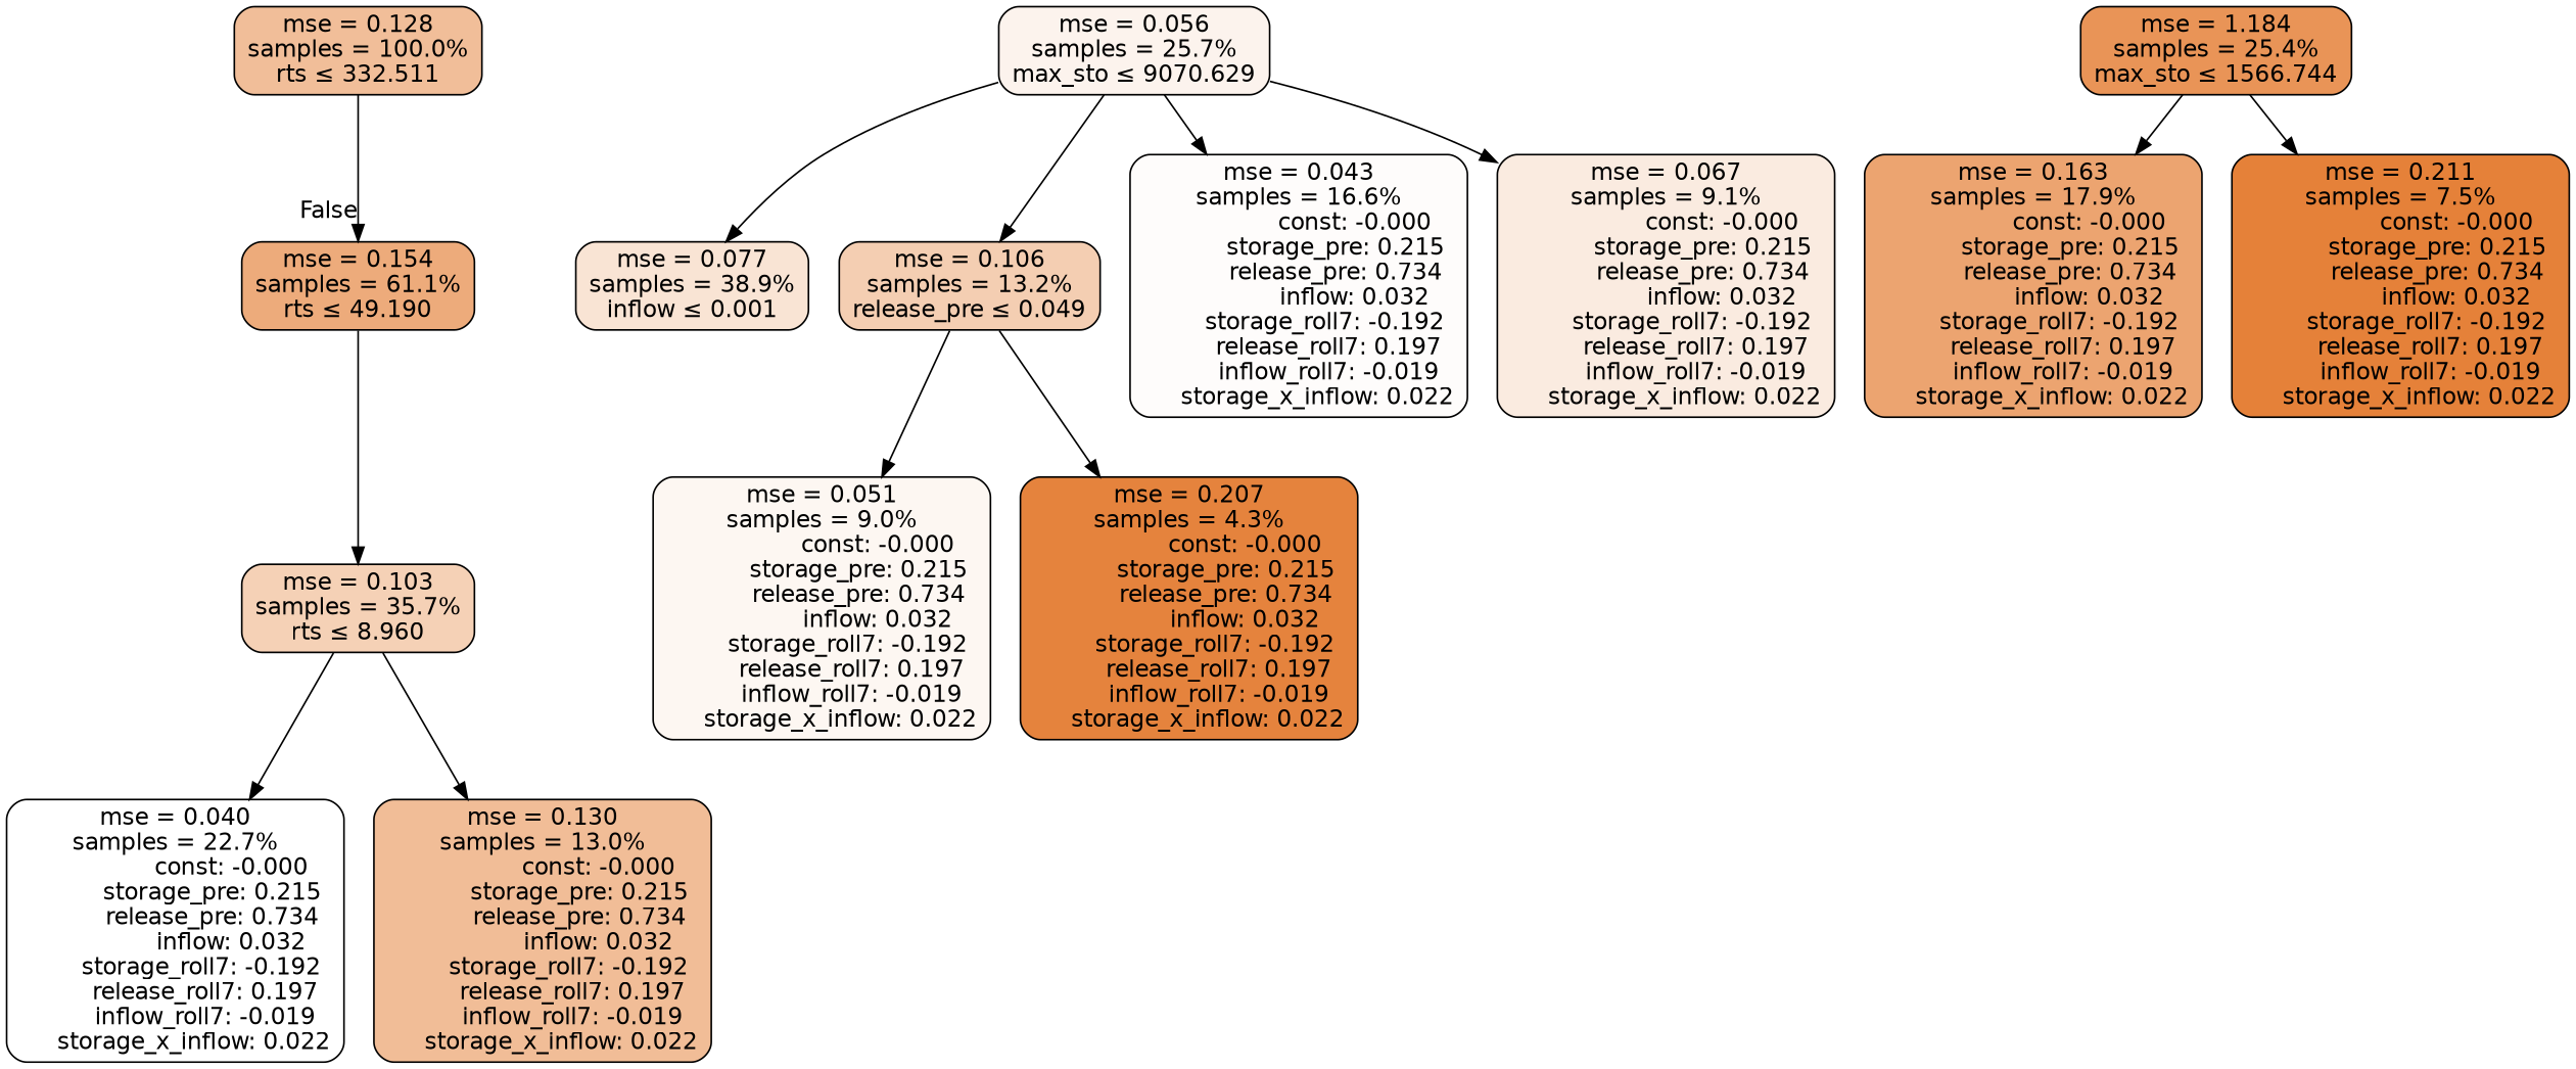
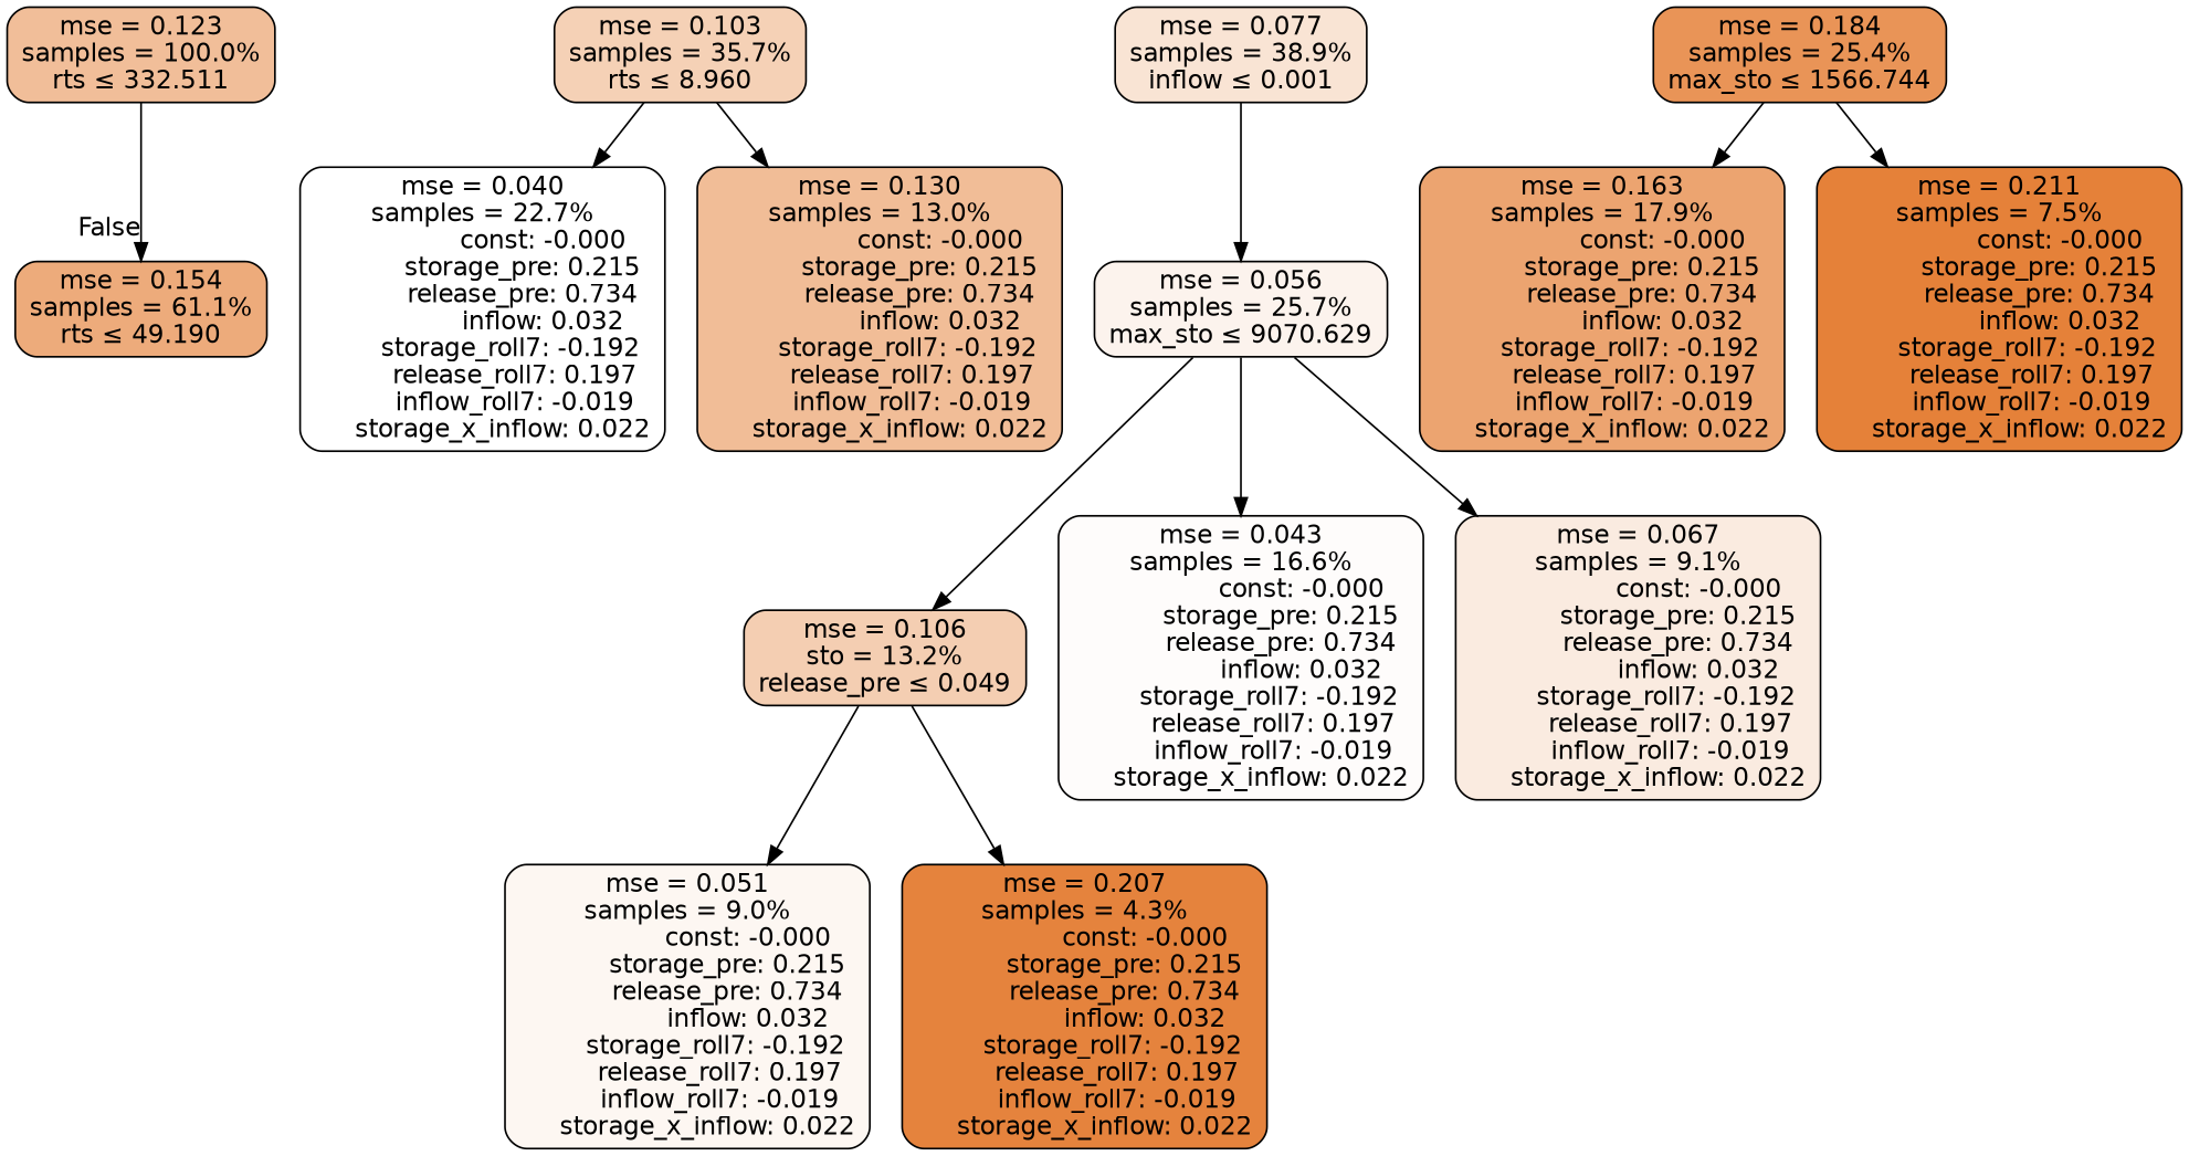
  digraph {
    node [color=black fontname=helvetica shape=rectangle style="filled, rounded"]
    edge [fontname=helvetica]
-   n1 [fillcolor="#f1be99" label="mse = 0.128\nsamples = 100.0%\nrts &le; 332.511"]
+   n1 [fillcolor="#f1be99" label="mse = 0.123\nsamples = 100.0%\nrts &le; 332.511"]
    n2 [fillcolor="#edab7b" label="mse = 0.154\nsamples = 61.1%\nrts &le; 49.190"]
    n3 [fillcolor="#f5d1b6" label="mse = 0.103\nsamples = 35.7%\nrts &le; 8.960"]
    n4 [fillcolor="#f9e4d4" label="mse = 0.077\nsamples = 38.9%\ninflow &le; 0.001"]
    n5 [fillcolor="#fcf3ed" label="mse = 0.056\nsamples = 25.7%\nmax_sto &le; 9070.629"]
    n6 [fillcolor="#ffffff" label="mse = 0.040\nsamples = 22.7%\n               const: -0.000\n          storage_pre: 0.215\n          release_pre: 0.734\n               inflow: 0.032\n       storage_roll7: -0.192\n        release_roll7: 0.197\n        inflow_roll7: -0.019\n     storage_x_inflow: 0.022"]
    n7 [fillcolor="#f1bd97" label="mse = 0.130\nsamples = 13.0%\n               const: -0.000\n          storage_pre: 0.215\n          release_pre: 0.734\n               inflow: 0.032\n       storage_roll7: -0.192\n        release_roll7: 0.197\n        inflow_roll7: -0.019\n     storage_x_inflow: 0.022"]
-   n8 [fillcolor="#e99457" label="mse = 1.184\nsamples = 25.4%\nmax_sto &le; 1566.744"]
+   n8 [fillcolor="#e99457" label="mse = 0.184\nsamples = 25.4%\nmax_sto &le; 1566.744"]
    n9 [fillcolor="#eca470" label="mse = 0.163\nsamples = 17.9%\n               const: -0.000\n          storage_pre: 0.215\n          release_pre: 0.734\n               inflow: 0.032\n       storage_roll7: -0.192\n        release_roll7: 0.197\n        inflow_roll7: -0.019\n     storage_x_inflow: 0.022"]
    n10 [fillcolor="#e58139" label="mse = 0.211\nsamples = 7.5%\n               const: -0.000\n          storage_pre: 0.215\n          release_pre: 0.734\n               inflow: 0.032\n       storage_roll7: -0.192\n        release_roll7: 0.197\n        inflow_roll7: -0.019\n     storage_x_inflow: 0.022"]
-   n11 [fillcolor="#f4ceb2" label="mse = 0.106\nsamples = 13.2%\nrelease_pre &le; 0.049"]
+   n11 [fillcolor="#f4ceb2" label="mse = 0.106\nsto = 13.2%\nrelease_pre &le; 0.049"]
    n12 [fillcolor="#fefcfb" label="mse = 0.043\nsamples = 16.6%\n               const: -0.000\n          storage_pre: 0.215\n          release_pre: 0.734\n               inflow: 0.032\n       storage_roll7: -0.192\n        release_roll7: 0.197\n        inflow_roll7: -0.019\n     storage_x_inflow: 0.022"]
    n13 [fillcolor="#faebe0" label="mse = 0.067\nsamples = 9.1%\n               const: -0.000\n          storage_pre: 0.215\n          release_pre: 0.734\n               inflow: 0.032\n       storage_roll7: -0.192\n        release_roll7: 0.197\n        inflow_roll7: -0.019\n     storage_x_inflow: 0.022"]
    n14 [fillcolor="#fdf7f2" label="mse = 0.051\nsamples = 9.0%\n               const: -0.000\n          storage_pre: 0.215\n          release_pre: 0.734\n               inflow: 0.032\n       storage_roll7: -0.192\n        release_roll7: 0.197\n        inflow_roll7: -0.019\n     storage_x_inflow: 0.022"]
    n15 [fillcolor="#e5833d" label="mse = 0.207\nsamples = 4.3%\n               const: -0.000\n          storage_pre: 0.215\n          release_pre: 0.734\n               inflow: 0.032\n       storage_roll7: -0.192\n        release_roll7: 0.197\n        inflow_roll7: -0.019\n     storage_x_inflow: 0.022"]
    n1 -> n2 [headlabel=False labelangle=45 labeldistance=2.5]
-   n2 -> n3
    n3 -> n6
    n3 -> n7
-   n5 -> n4
+   n4 -> n5
    n5 -> n11
    n5 -> n12
    n5 -> n13
    n8 -> n9
    n8 -> n10
    n11 -> n14
    n11 -> n15
  }
